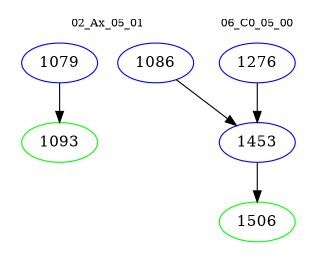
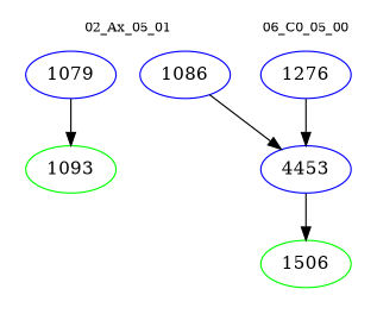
  digraph {
    node [color=blue]
    edge [color=black]
    n1 [label=1086]
    n2 [label=1079]
    n3 [color=green label=1093]
    n4 [label=1276]
-   n5 [label=1453]
+   n5 [label=4453]
    n6 [color=green label=1506]
    subgraph cluster_1 {
      color=white
      fontsize=10
      label="02_Ax_05_01"
      n1
      n2
      n3
    }
    subgraph cluster_2 {
      color=white
      fontsize=10
      label="06_C0_05_00"
      n4
      n5
      n6
    }
    n1 -> n5
    n2 -> n3
    n4 -> n5
    n5 -> n6
  }
